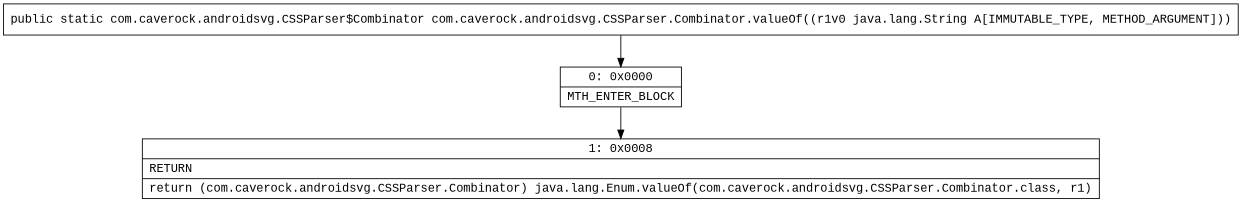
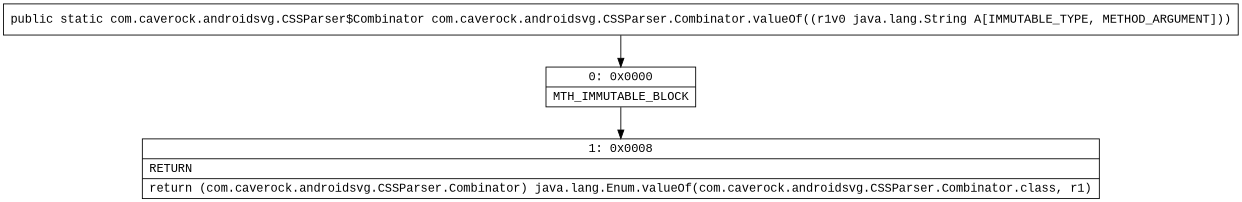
  digraph {
    fontname="Liberation Mono"
    node [shape=record fontname="Liberation Mono"]
    edge [fontname="Liberation Mono"]
-   n1 [label="{0\:\ 0x0000|MTH_ENTER_BLOCK\l}"]
+   n1 [label="{0\:\ 0x0000|MTH_IMMUTABLE_BLOCK\l}"]
    n2 [label="{1\:\ 0x0008|RETURN\l|return (com.caverock.androidsvg.CSSParser.Combinator) java.lang.Enum.valueOf(com.caverock.androidsvg.CSSParser.Combinator.class, r1)\l}"]
    n3 [label="{public static com.caverock.androidsvg.CSSParser$Combinator com.caverock.androidsvg.CSSParser.Combinator.valueOf((r1v0 java.lang.String A[IMMUTABLE_TYPE, METHOD_ARGUMENT])) }"]
    n1 -> n2
    n3 -> n1
  }
